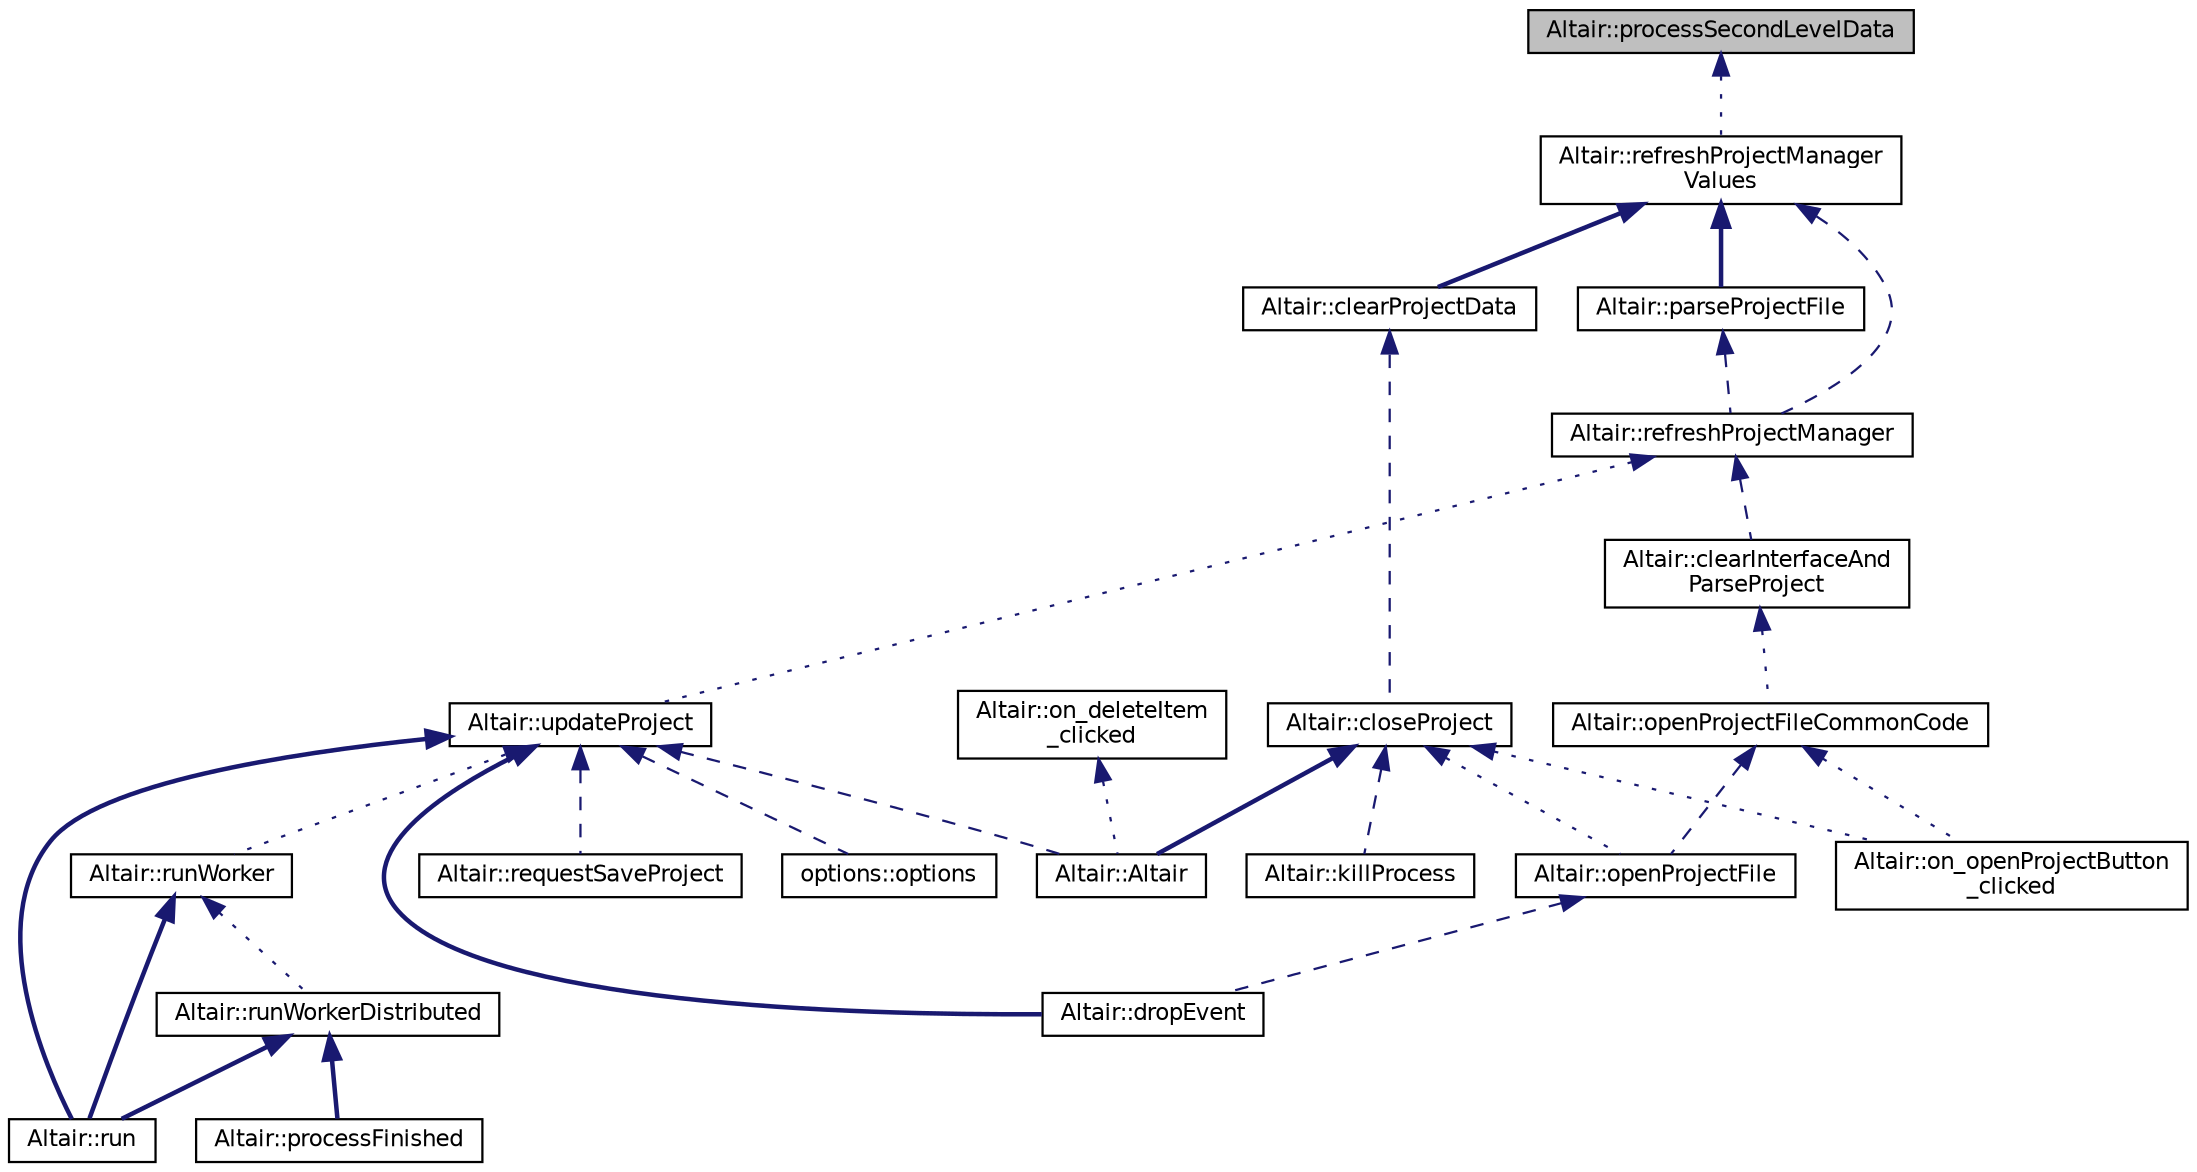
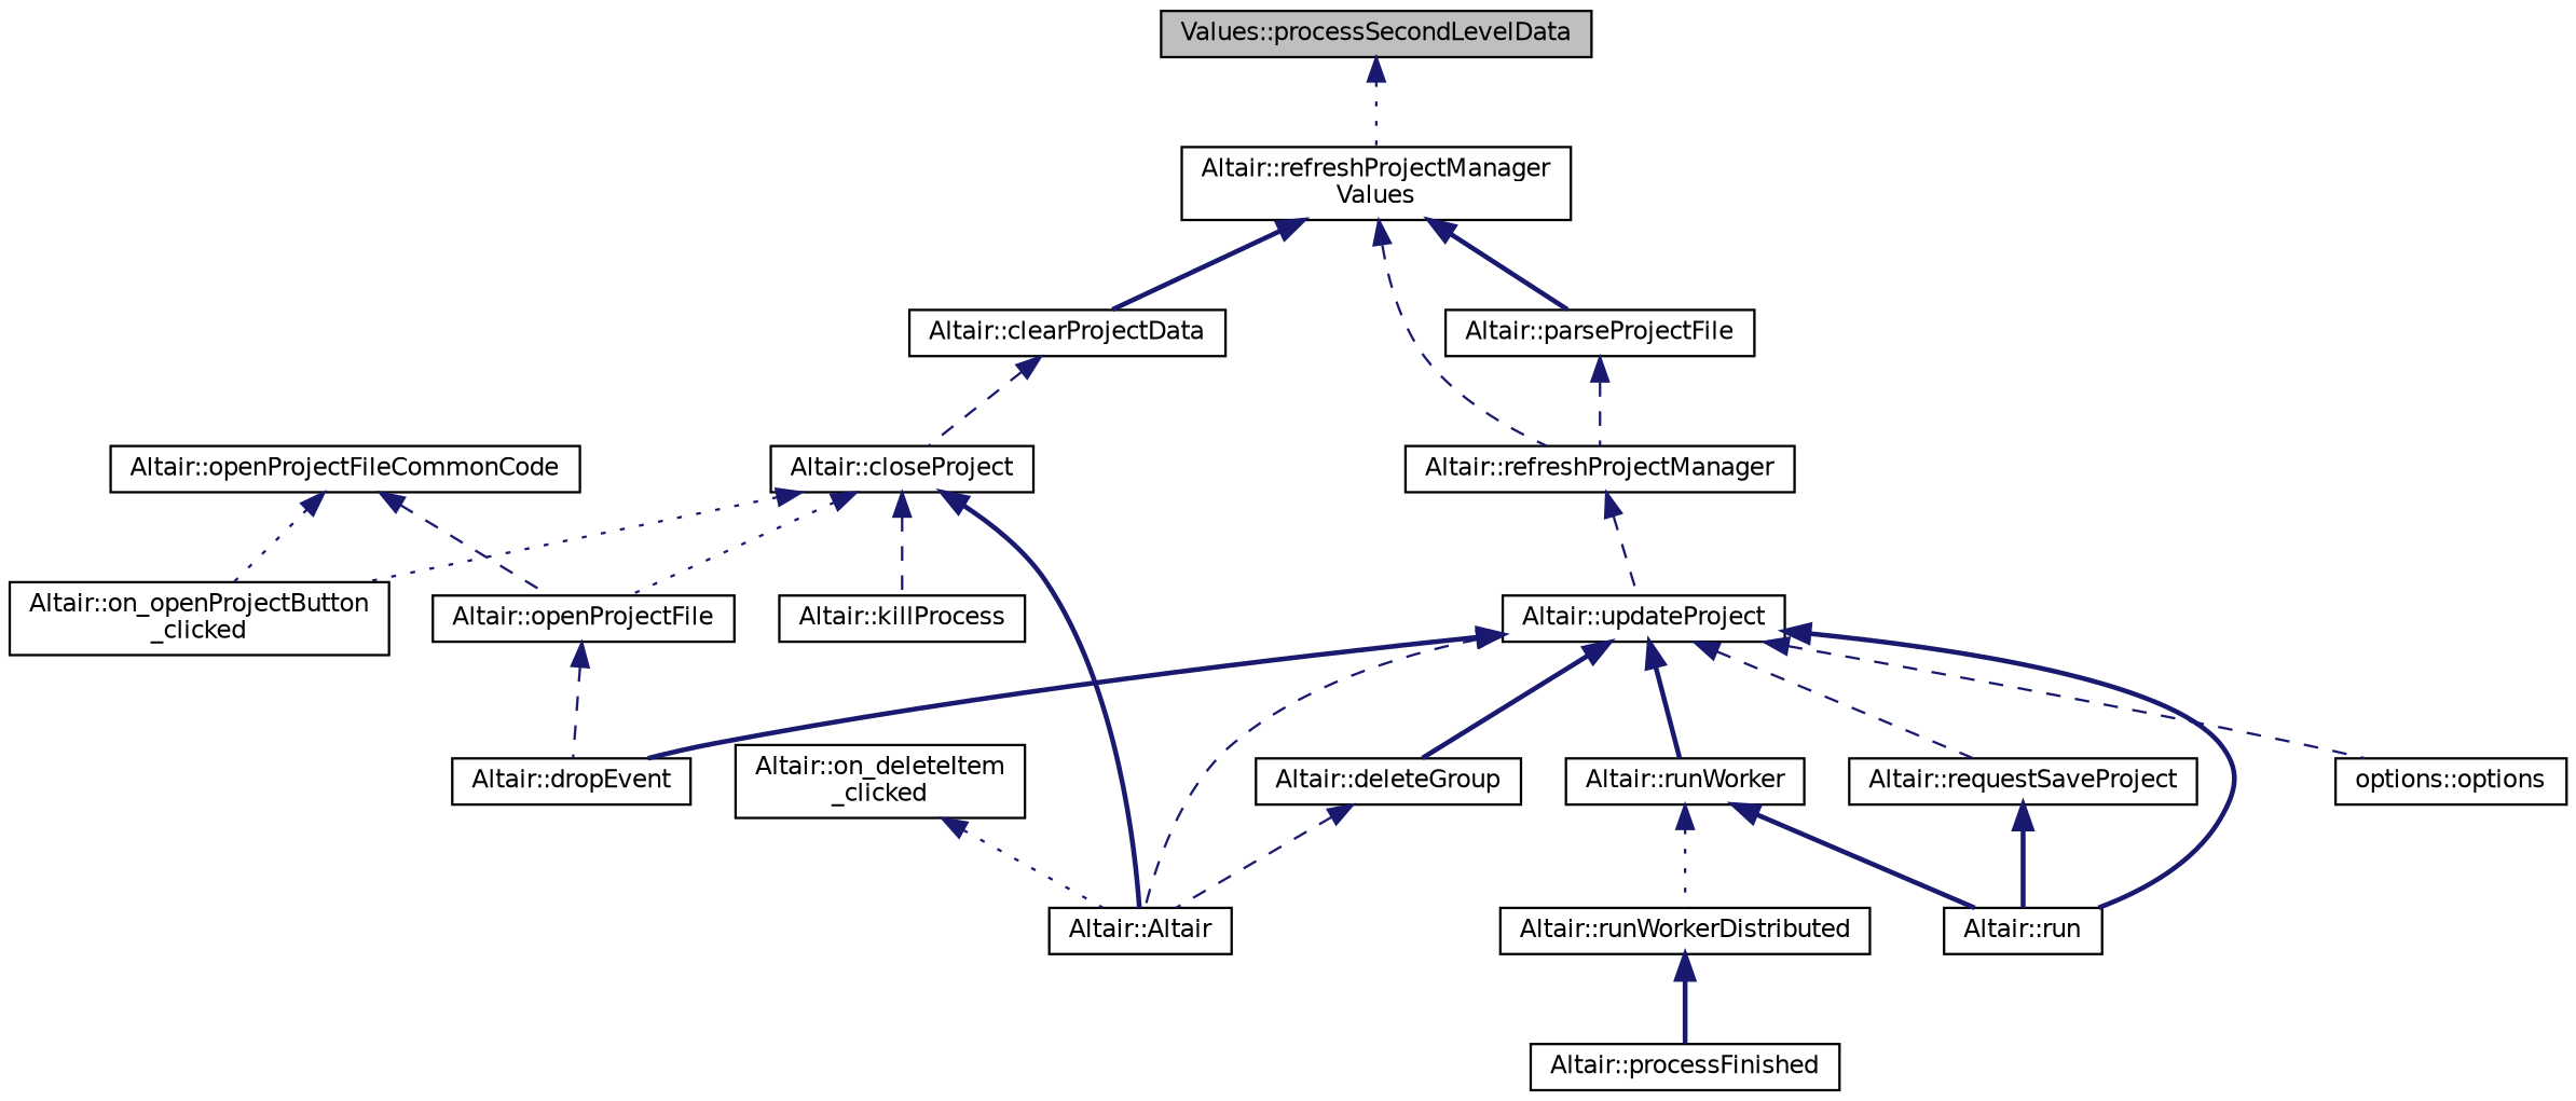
  digraph {
    rankdir=TB
    node [color=black fillcolor=white fontname=Helvetica fontsize=10 shape=record style=filled]
    edge [color=midnightblue dir=back fontname=Helvetica fontsize=10 labelfontname=Helvetica labelfontsize=10 style=dashed]
-   n1 [fillcolor=grey75 fontcolor=black height=0.2 label="Altair::processSecondLevelData" width=0.4]
+   n1 [fillcolor=grey75 fontcolor=black height=0.2 label="Values::processSecondLevelData" width=0.4]
    n2 [height=0.2 label="Altair::refreshProjectManager\lValues" width=0.4]
    n3 [height=0.2 label="Altair::clearProjectData" width=0.4]
    n4 [height=0.2 label="Altair::refreshProjectManager" width=0.4]
    n5 [height=0.2 label="Altair::parseProjectFile" width=0.4]
    n6 [height=0.2 label="Altair::closeProject" width=0.4]
-   n7 [height=0.2 label="Altair::clearInterfaceAnd\lParseProject" width=0.4]
    n8 [height=0.2 label="Altair::updateProject" width=0.4]
    n9 [height=0.2 label="Altair::Altair" width=0.4]
    n10 [height=0.2 label="Altair::killProcess" width=0.4]
    n11 [height=0.2 label="Altair::on_openProjectButton\l_clicked" width=0.4]
    n12 [height=0.2 label="Altair::openProjectFile" width=0.4]
    n13 [height=0.2 label="Altair::dropEvent" width=0.4]
    n14 [height=0.2 label="Altair::openProjectFileCommonCode" width=0.4]
+   n15 [height=0.2 label="Altair::deleteGroup" width=0.4]
    n16 [height=0.2 label="Altair::requestSaveProject" width=0.4]
    n17 [height=0.2 label="options::options" width=0.4]
    n18 [height=0.2 label="Altair::runWorker" width=0.4]
    n19 [height=0.2 label="Altair::run" width=0.4]
    n20 [height=0.2 label="Altair::on_deleteItem\l_clicked" width=0.4]
    n21 [height=0.2 label="Altair::runWorkerDistributed" width=0.4]
    n22 [height=0.2 label="Altair::processFinished" width=0.4]
    n1 -> n2 [style=dotted]
    n2 -> n3 [style=bold]
    n2 -> n4
    n2 -> n5 [style=bold]
    n3 -> n6
-   n4 -> n7
-   n4 -> n8 [style=dotted]
+   n4 -> n8
    n5 -> n4
    n6 -> n9 [style=bold]
    n6 -> n10
    n6 -> n11 [style=dotted]
    n6 -> n12 [style=dotted]
-   n7 -> n14 [style=dotted]
    n8 -> n9
    n8 -> n13 [style=bold]
+   n8 -> n15 [style=bold]
    n8 -> n16
    n8 -> n17
-   n8 -> n18 [style=dotted]
+   n8 -> n18 [style=bold]
    n8 -> n19 [style=bold]
    n12 -> n13
    n14 -> n11 [style=dotted]
    n14 -> n12
+   n15 -> n9
    n18 -> n19 [style=bold]
    n18 -> n21 [style=dotted]
    n20 -> n9 [style=dotted]
-   n21 -> n19 [style=bold]
+   n16 -> n19 [style=bold]
    n21 -> n22 [style=bold]
  }
